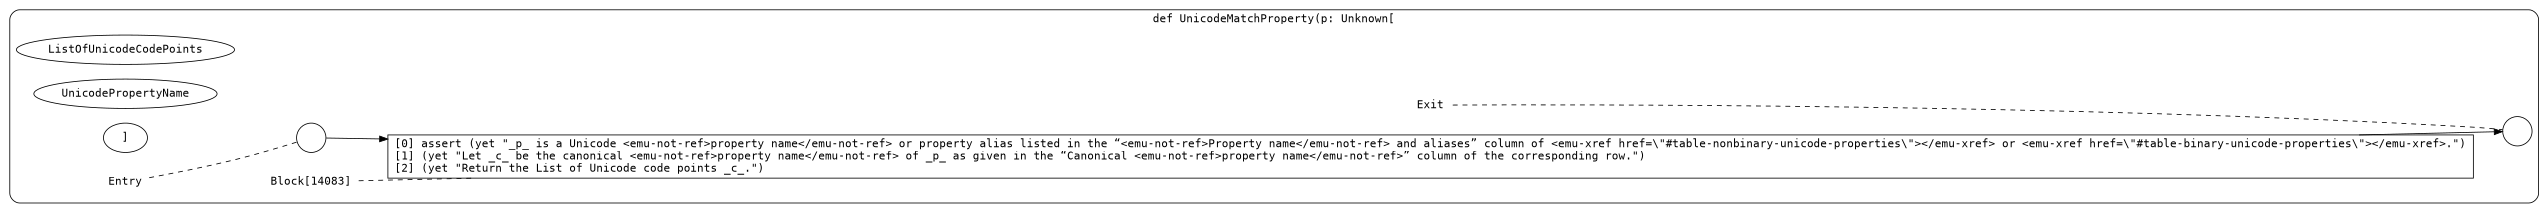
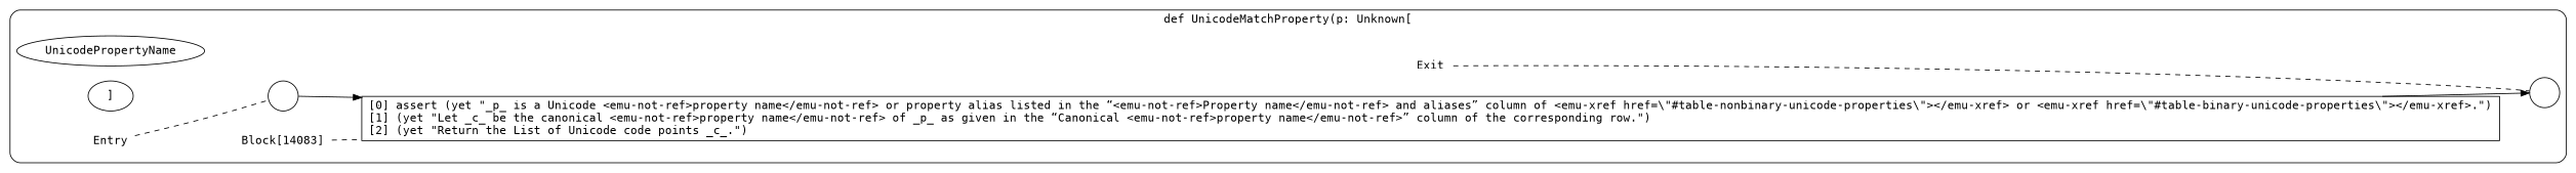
  digraph {
    fontname=Consolas
    rankdir=LR
    node [fontname=Consolas]
    edge [arrowhead=none color=black fontname=Consolas style=dashed]
-   ListOfUnicodeCodePoints
    UnicodePropertyName
    "]"
    n4 [label=<<font color="black">Entry</font>> shape=none]
    n5 [color=black fillcolor=white label=" " shape=circle style=filled]
    n6 [color=black fillcolor=white label=<<font color="black">[0] assert (yet &quot;_p_ is a Unicode &lt;emu-not-ref&gt;property name&lt;/emu-not-ref&gt; or property alias listed in the &ldquo;&lt;emu-not-ref&gt;Property name&lt;/emu-not-ref&gt; and aliases&rdquo; column of &lt;emu-xref href=\&quot;#table-nonbinary-unicode-properties\&quot;&gt;&lt;/emu-xref&gt; or &lt;emu-xref href=\&quot;#table-binary-unicode-properties\&quot;&gt;&lt;/emu-xref&gt;.&quot;)<BR ALIGN="LEFT"/>[1] (yet &quot;Let _c_ be the canonical &lt;emu-not-ref&gt;property name&lt;/emu-not-ref&gt; of _p_ as given in the &ldquo;Canonical &lt;emu-not-ref&gt;property name&lt;/emu-not-ref&gt;&rdquo; column of the corresponding row.&quot;)<BR ALIGN="LEFT"/>[2] (yet &quot;Return the List of Unicode code points _c_.&quot;)<BR ALIGN="LEFT"/></font>> shape=box style=filled]
    n7 [color=black fillcolor=white label=" " shape=circle style=filled]
    n8 [label=<<font color="black">Exit</font>> shape=none]
    n9 [label=<<font color="black">Block[14083]</font>> shape=none]
    subgraph cluster_1 {
      label="def UnicodeMatchProperty(p: Unknown["
      style=rounded
-     ListOfUnicodeCodePoints
      UnicodePropertyName
      "]"
      n4
      n5
      n6
      n7
      n8
      n9
    }
    n4 -> n5
    n5 -> n6 [arrowhead="" style=""]
    n6 -> n7 [arrowhead="" style=""]
    n8 -> n7
    n9 -> n6
  }
